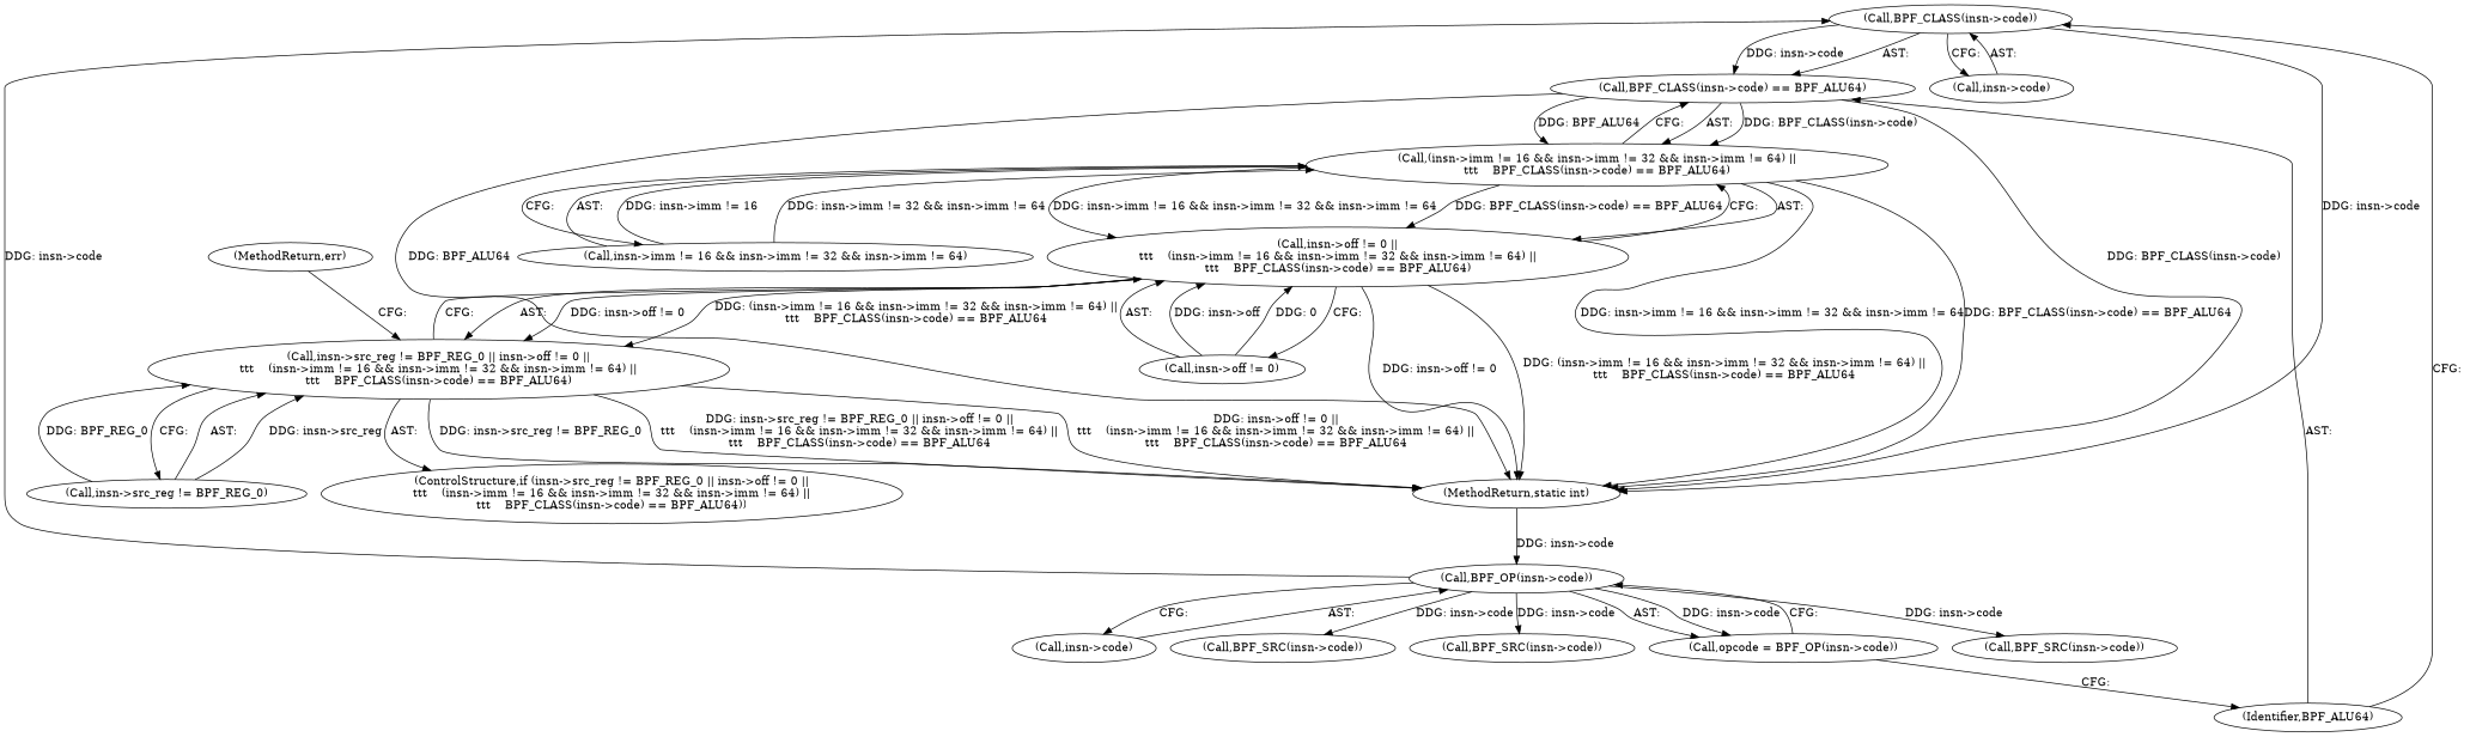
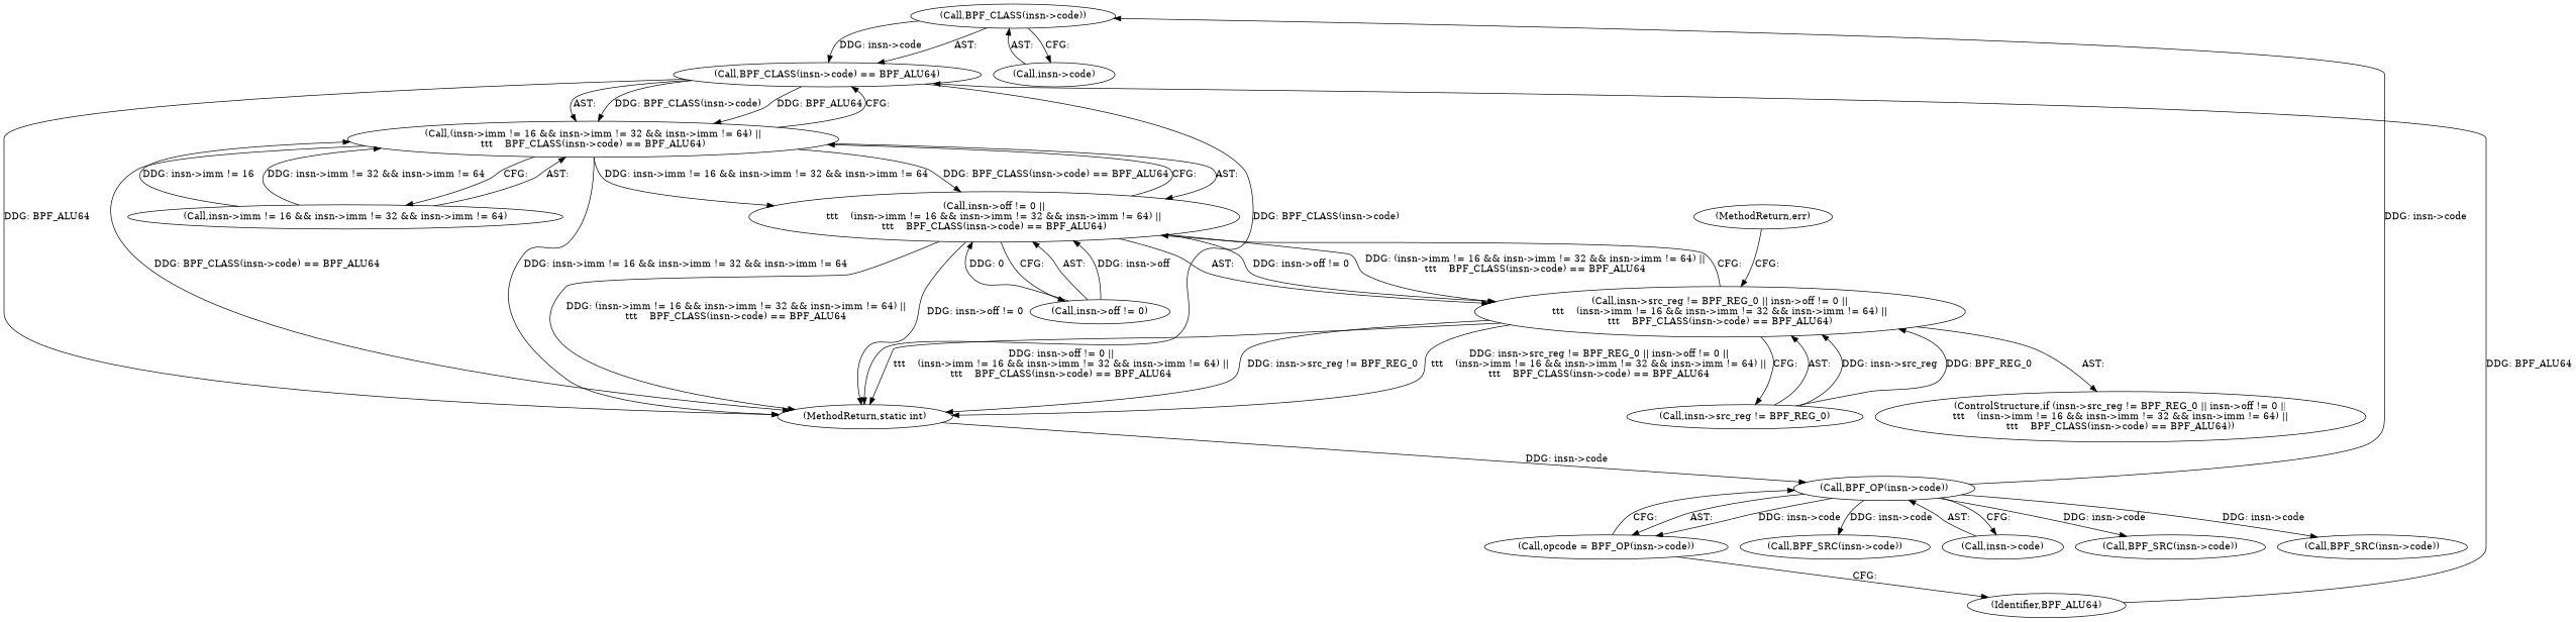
  digraph {
    n1 [label="(Call,BPF_CLASS(insn->code))"]
    n2 [label="(Call,BPF_CLASS(insn->code) == BPF_ALU64)"]
    n3 [label="(MethodReturn,static int)"]
    n4 [label="(Call,insn->code)"]
    n5 [label="(Call,(insn->imm != 16 && insn->imm != 32 && insn->imm != 64) ||\n\t\t\t    BPF_CLASS(insn->code) == BPF_ALU64)"]
    n6 [label="(Call,BPF_OP(insn->code))"]
    n7 [label="(Call,BPF_SRC(insn->code))"]
    n8 [label="(Call,opcode = BPF_OP(insn->code))"]
    n9 [label="(Call,BPF_SRC(insn->code))"]
    n10 [label="(Call,insn->code)"]
    n11 [label="(Call,BPF_SRC(insn->code))"]
    n12 [label="(Identifier,BPF_ALU64)"]
    n13 [label="(Call,insn->off != 0 ||\n\t\t\t    (insn->imm != 16 && insn->imm != 32 && insn->imm != 64) ||\n\t\t\t    BPF_CLASS(insn->code) == BPF_ALU64)"]
    n14 [label="(Call,insn->imm != 16 && insn->imm != 32 && insn->imm != 64)"]
    n15 [label="(Call,insn->src_reg != BPF_REG_0 || insn->off != 0 ||\n\t\t\t    (insn->imm != 16 && insn->imm != 32 && insn->imm != 64) ||\n\t\t\t    BPF_CLASS(insn->code) == BPF_ALU64)"]
    n16 [label="(Call,insn->off != 0)"]
    n17 [label="(ControlStructure,if (insn->src_reg != BPF_REG_0 || insn->off != 0 ||\n\t\t\t    (insn->imm != 16 && insn->imm != 32 && insn->imm != 64) ||\n\t\t\t    BPF_CLASS(insn->code) == BPF_ALU64))"]
    n18 [label="(Call,insn->src_reg != BPF_REG_0)"]
    n19 [label="(MethodReturn,err)"]
    n1 -> n2 [label="AST: "]
    n1 -> n2 [label="DDG: insn->code"]
-   n1 -> n3 [label="DDG: insn->code"]
    n1 -> n4 [label="CFG: "]
    n2 -> n3 [label="DDG: BPF_CLASS(insn->code)"]
    n2 -> n3 [label="DDG: BPF_ALU64"]
    n2 -> n5 [label="AST: "]
    n2 -> n5 [label="DDG: BPF_CLASS(insn->code)"]
    n2 -> n5 [label="DDG: BPF_ALU64"]
    n3 -> n6 [label="DDG: insn->code"]
    n4 -> n1 [label="AST: "]
    n5 -> n2 [label="CFG: "]
    n5 -> n3 [label="DDG: insn->imm != 16 && insn->imm != 32 && insn->imm != 64"]
    n5 -> n3 [label="DDG: BPF_CLASS(insn->code) == BPF_ALU64"]
    n5 -> n13 [label="AST: "]
    n5 -> n13 [label="DDG: insn->imm != 16 && insn->imm != 32 && insn->imm != 64"]
    n5 -> n13 [label="DDG: BPF_CLASS(insn->code) == BPF_ALU64"]
    n5 -> n14 [label="CFG: "]
    n6 -> n1 [label="DDG: insn->code"]
    n6 -> n7 [label="DDG: insn->code"]
    n6 -> n8 [label="AST: "]
    n6 -> n8 [label="DDG: insn->code"]
    n6 -> n9 [label="DDG: insn->code"]
    n6 -> n10 [label="CFG: "]
    n6 -> n11 [label="DDG: insn->code"]
    n8 -> n6 [label="CFG: "]
    n8 -> n12 [label="CFG: "]
    n10 -> n6 [label="AST: "]
-   n12 -> n1 [label="CFG: "]
-   n12 -> n2 [label="AST: "]
+   n12 -> n2 [label="DDG: BPF_ALU64"]
    n13 -> n3 [label="DDG: (insn->imm != 16 && insn->imm != 32 && insn->imm != 64) ||\n\t\t\t    BPF_CLASS(insn->code) == BPF_ALU64"]
    n13 -> n3 [label="DDG: insn->off != 0"]
    n13 -> n5 [label="CFG: "]
    n13 -> n15 [label="AST: "]
    n13 -> n15 [label="DDG: insn->off != 0"]
    n13 -> n15 [label="DDG: (insn->imm != 16 && insn->imm != 32 && insn->imm != 64) ||\n\t\t\t    BPF_CLASS(insn->code) == BPF_ALU64"]
    n13 -> n16 [label="CFG: "]
    n14 -> n5 [label="AST: "]
    n14 -> n5 [label="DDG: insn->imm != 16"]
    n14 -> n5 [label="DDG: insn->imm != 32 && insn->imm != 64"]
    n15 -> n3 [label="DDG: insn->src_reg != BPF_REG_0"]
    n15 -> n3 [label="DDG: insn->src_reg != BPF_REG_0 || insn->off != 0 ||\n\t\t\t    (insn->imm != 16 && insn->imm != 32 && insn->imm != 64) ||\n\t\t\t    BPF_CLASS(insn->code) == BPF_ALU64"]
    n15 -> n3 [label="DDG: insn->off != 0 ||\n\t\t\t    (insn->imm != 16 && insn->imm != 32 && insn->imm != 64) ||\n\t\t\t    BPF_CLASS(insn->code) == BPF_ALU64"]
    n15 -> n13 [label="CFG: "]
    n15 -> n17 [label="AST: "]
    n15 -> n18 [label="CFG: "]
    n16 -> n13 [label="AST: "]
    n16 -> n13 [label="DDG: insn->off"]
    n16 -> n13 [label="DDG: 0"]
    n18 -> n15 [label="AST: "]
    n18 -> n15 [label="DDG: insn->src_reg"]
    n18 -> n15 [label="DDG: BPF_REG_0"]
    n19 -> n15 [label="CFG: "]
  }
